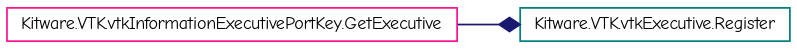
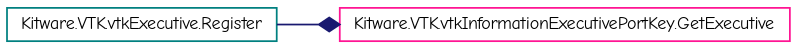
  digraph {
    rankdir=LR
    fontname="Comic Neue"
    node [fillcolor=white fontname="Comic Neue" fontsize=10 shape=record style=filled]
    n1 [color=deeppink fontcolor=black height=0.2 label="Kitware.VTK.vtkInformationExecutivePortKey.GetExecutive" width=0.4]
    n2 [color=teal height=0.2 label="Kitware.VTK.vtkExecutive.Register" width=0.4]
-   n1 -> n2 [color=midnightblue fontname="Comic Neue" fontsize=10 labelfontname=FreeSans labelfontsize=10 style=solid arrowhead=diamond]
+   n2 -> n1 [color=midnightblue fontname="Comic Neue" fontsize=10 labelfontname=FreeSans labelfontsize=10 style=solid arrowhead=diamond]
  }
